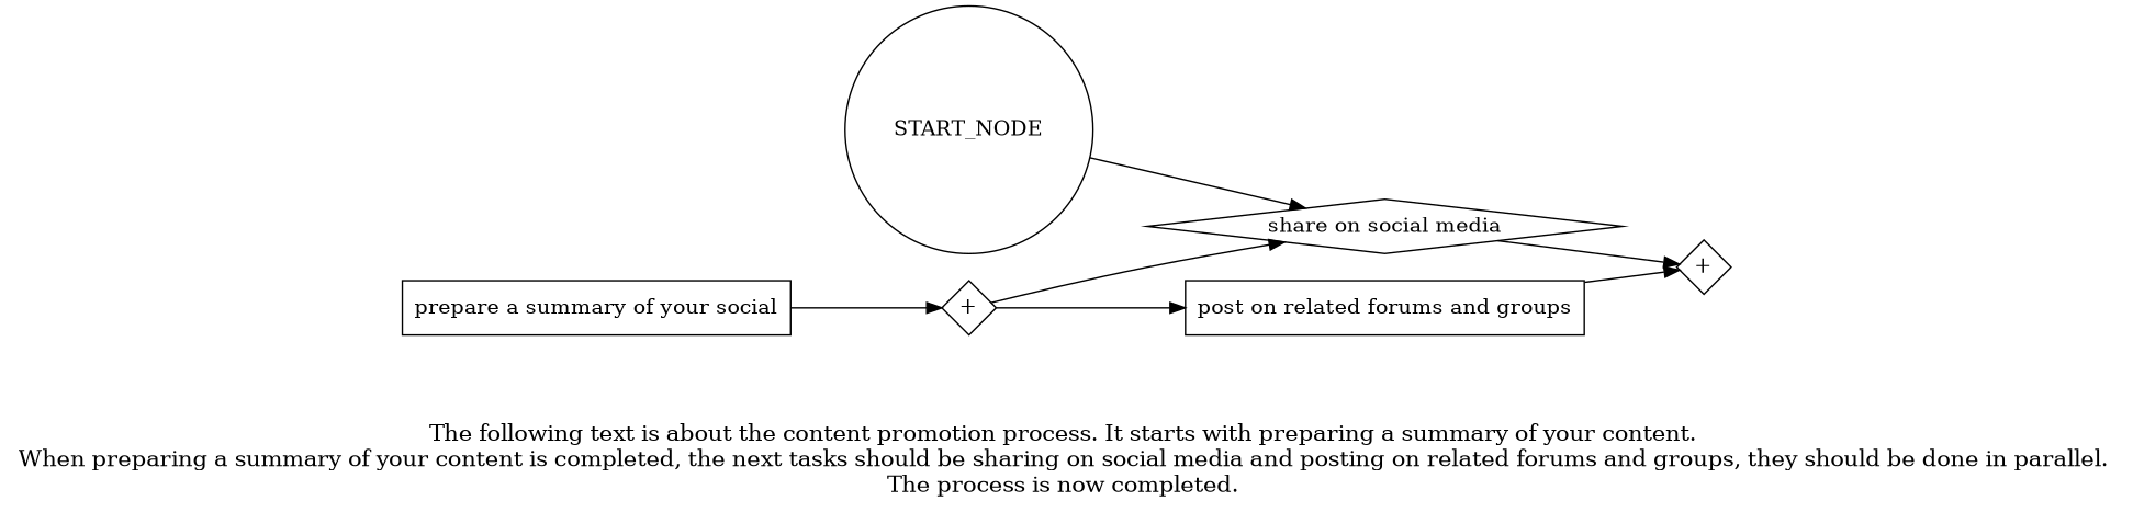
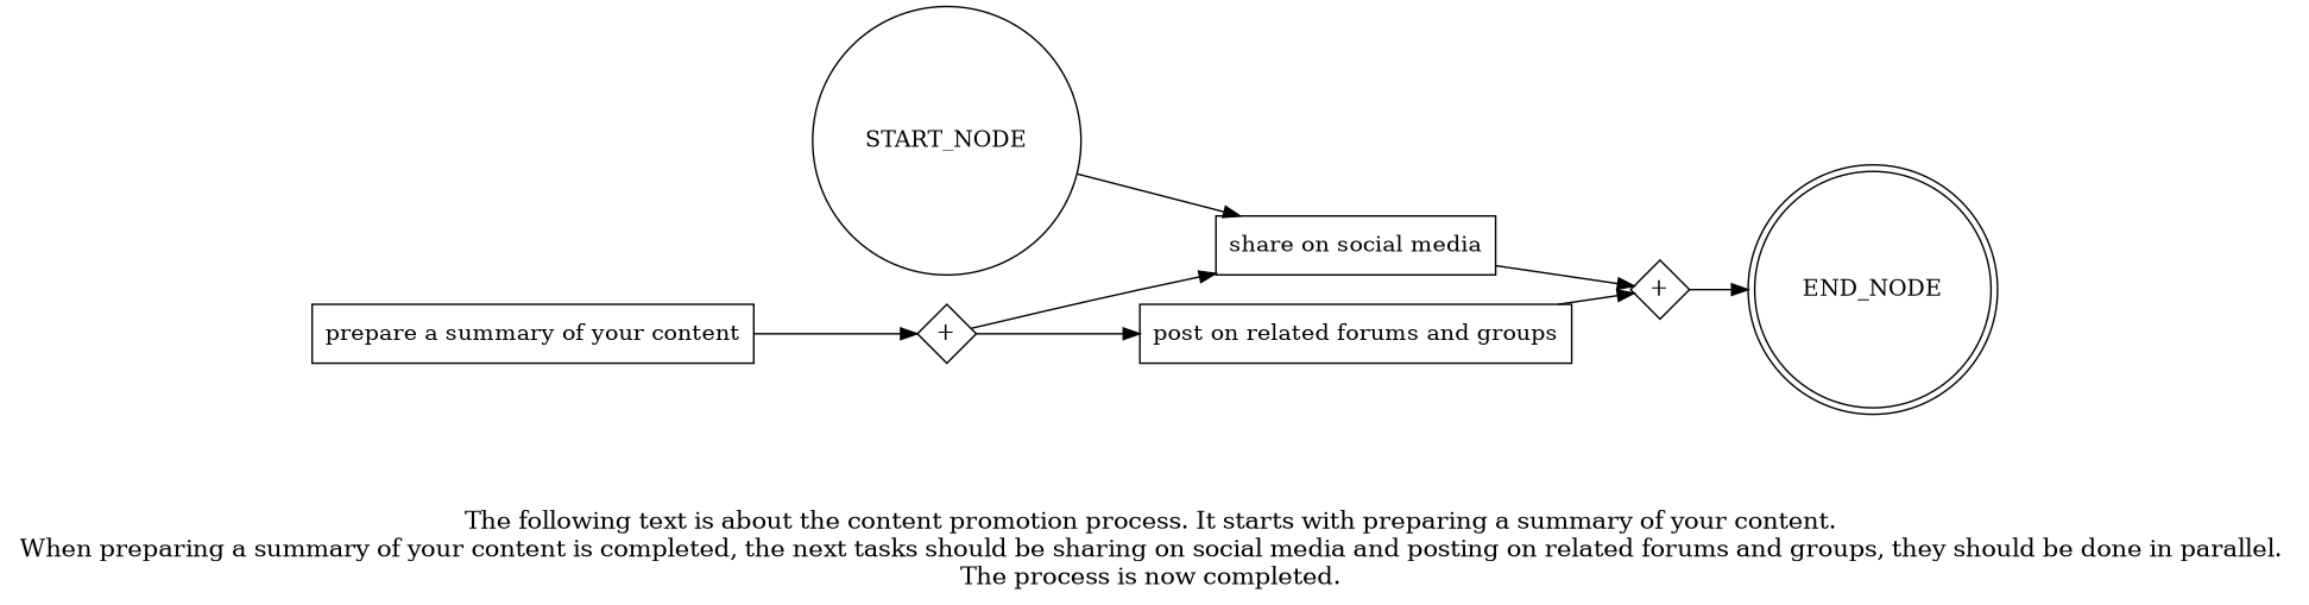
  digraph {
    fontsize=15
    label="\n\n\nThe following text is about the content promotion process. It starts with preparing a summary of your content. \nWhen preparing a summary of your content is completed, the next tasks should be sharing on social media and posting on related forums and groups, they should be done in parallel. \nThe process is now completed. \n"
    rankdir=LR
    node [shape=box]
-   "prepare a summary of your content" [label="prepare a summary of your social"]
+   "prepare a summary of your content"
    n2 [fixedsize=true label="+" shape=diamond width=0.5]
-   "share on social media" [shape=diamond]
+   "share on social media"
    "post on related forums and groups"
    n5 [fixedsize=true label="+" shape=diamond width=0.5]
+   END_NODE [shape=doublecircle width=0.2]
    START_NODE [shape=circle width=0.3]
    subgraph sub_1 {
      "prepare a summary of your content"
      n2
      "share on social media"
      "post on related forums and groups"
      n5
    }
    "prepare a summary of your content" -> n2
    n2 -> "share on social media"
    n2 -> "post on related forums and groups"
    "share on social media" -> n5
    "post on related forums and groups" -> n5
+   n5 -> END_NODE
    START_NODE -> "share on social media"
  }
